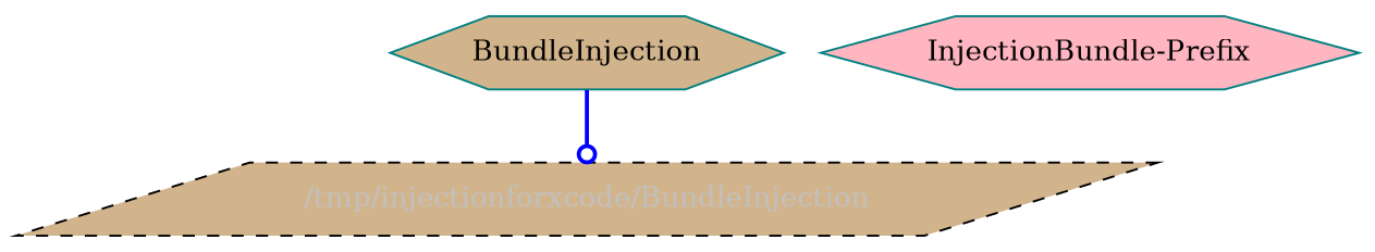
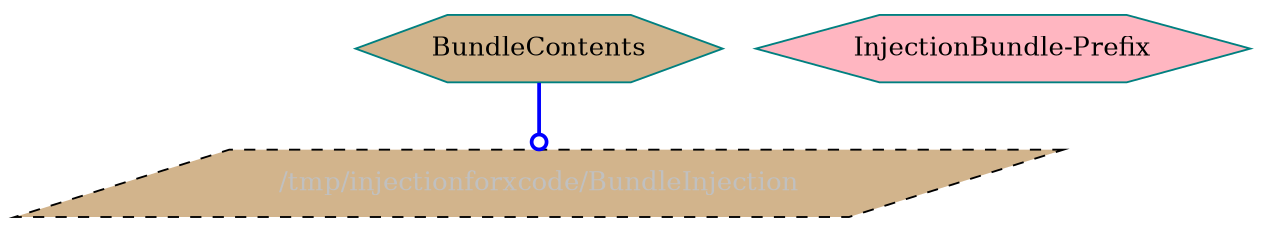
  digraph {
    node [color=teal shape=hexagon style=filled fillcolor=tan]
    "/tmp/injectionforxcode/BundleInjection" [color=black fontcolor=gray shape=parallelogram style="dashed,filled"]
-   BundleContents [label=BundleInjection]
+   BundleContents
    "InjectionBundle-Prefix" [fillcolor=lightpink]
    BundleContents -> "/tmp/injectionforxcode/BundleInjection" [color=blue style=bold arrowhead=odot]
  }
